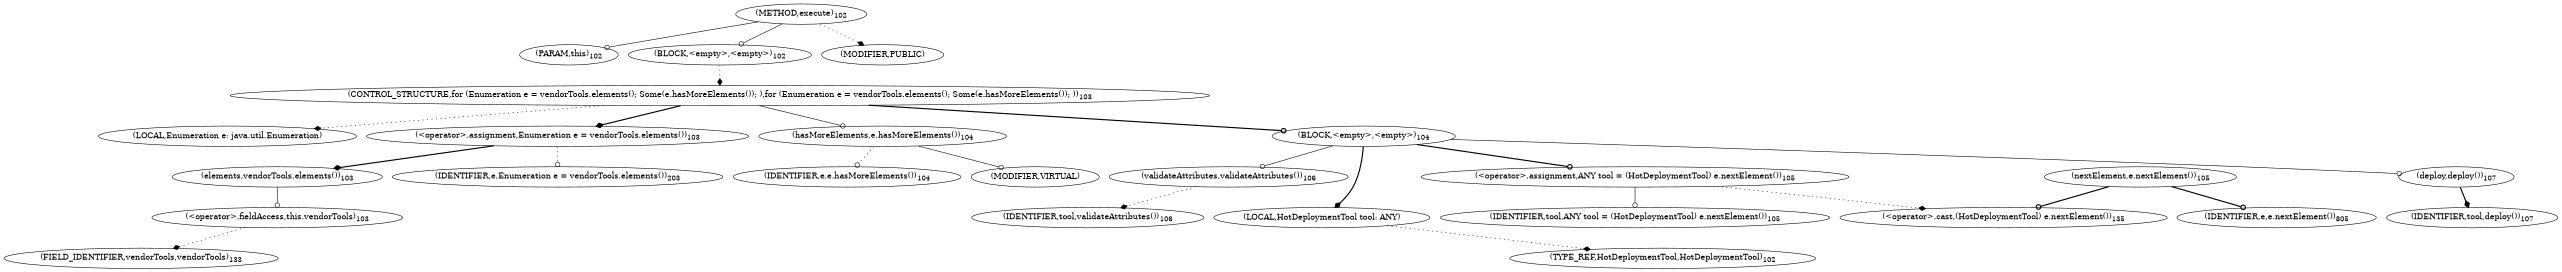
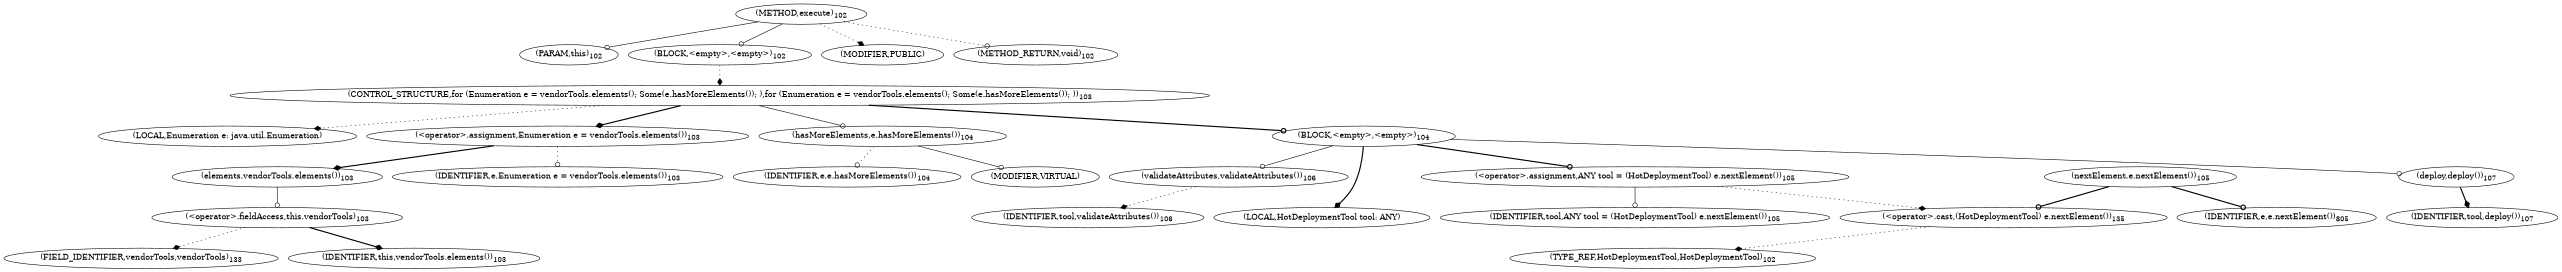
  digraph {
    edge [arrowhead=odot style=dotted]
    n1 [label=<(METHOD,execute)<SUB>102</SUB>>]
    n2 [label=<(PARAM,this)<SUB>102</SUB>>]
    n3 [label=<(BLOCK,&lt;empty&gt;,&lt;empty&gt;)<SUB>102</SUB>>]
    n4 [label=<(MODIFIER,PUBLIC)>]
+   n5 [label=<(METHOD_RETURN,void)<SUB>102</SUB>>]
    n6 [label=<(CONTROL_STRUCTURE,for (Enumeration e = vendorTools.elements(); Some(e.hasMoreElements()); ),for (Enumeration e = vendorTools.elements(); Some(e.hasMoreElements()); ))<SUB>103</SUB>>]
    n7 [label=<(MODIFIER,VIRTUAL)>]
    n8 [label=<(LOCAL,Enumeration e: java.util.Enumeration)>]
    n9 [label=<(&lt;operator&gt;.assignment,Enumeration e = vendorTools.elements())<SUB>103</SUB>>]
    n10 [label=<(hasMoreElements,e.hasMoreElements())<SUB>104</SUB>>]
    n11 [label=<(BLOCK,&lt;empty&gt;,&lt;empty&gt;)<SUB>104</SUB>>]
-   n12 [label=<(IDENTIFIER,e,Enumeration e = vendorTools.elements())<SUB>203</SUB>>]
+   n12 [label=<(IDENTIFIER,e,Enumeration e = vendorTools.elements())<SUB>103</SUB>>]
    n13 [label=<(elements,vendorTools.elements())<SUB>103</SUB>>]
    n14 [label=<(IDENTIFIER,e,e.hasMoreElements())<SUB>104</SUB>>]
    n15 [label=<(LOCAL,HotDeploymentTool tool: ANY)>]
    n16 [label=<(&lt;operator&gt;.assignment,ANY tool = (HotDeploymentTool) e.nextElement())<SUB>105</SUB>>]
    n17 [label=<(validateAttributes,validateAttributes())<SUB>106</SUB>>]
    n18 [label=<(deploy,deploy())<SUB>107</SUB>>]
    n19 [label=<(&lt;operator&gt;.fieldAccess,this.vendorTools)<SUB>103</SUB>>]
+   n20 [label=<(IDENTIFIER,this,vendorTools.elements())<SUB>103</SUB>>]
    n21 [label=<(FIELD_IDENTIFIER,vendorTools,vendorTools)<SUB>133</SUB>>]
    n22 [label=<(IDENTIFIER,tool,ANY tool = (HotDeploymentTool) e.nextElement())<SUB>105</SUB>>]
    n23 [label=<(&lt;operator&gt;.cast,(HotDeploymentTool) e.nextElement())<SUB>135</SUB>>]
    n24 [label=<(IDENTIFIER,tool,validateAttributes())<SUB>106</SUB>>]
    n25 [label=<(IDENTIFIER,tool,deploy())<SUB>107</SUB>>]
    n26 [label=<(TYPE_REF,HotDeploymentTool,HotDeploymentTool)<SUB>102</SUB>>]
    n27 [label=<(nextElement,e.nextElement())<SUB>105</SUB>>]
    n28 [label=<(IDENTIFIER,e,e.nextElement())<SUB>805</SUB>>]
    n1 -> n2 [style=solid]
    n1 -> n3 [style=solid]
    n1 -> n4 [arrowhead=diamond]
+   n1 -> n5
    n3 -> n6 [arrowhead=diamond]
    n6 -> n8 [arrowhead=diamond]
    n6 -> n9 [arrowhead=diamond style=bold]
    n6 -> n10 [style=solid]
    n6 -> n11 [style=bold]
    n9 -> n12
    n9 -> n13 [arrowhead=diamond style=bold]
    n10 -> n7 [style=solid]
    n10 -> n14
    n11 -> n15 [arrowhead=diamond style=bold]
    n11 -> n16 [style=bold]
    n11 -> n17 [style=solid]
    n11 -> n18 [style=solid]
    n13 -> n19 [style=solid]
    n16 -> n22 [style=solid]
    n16 -> n23 [arrowhead=diamond]
    n17 -> n24 [arrowhead=diamond]
    n18 -> n25 [arrowhead=diamond style=bold]
+   n19 -> n20 [arrowhead=diamond style=bold]
    n19 -> n21 [arrowhead=diamond]
-   n15 -> n26 [arrowhead=diamond]
+   n23 -> n26 [arrowhead=diamond]
    n27 -> n23 [style=bold]
    n27 -> n28 [style=bold]
  }
